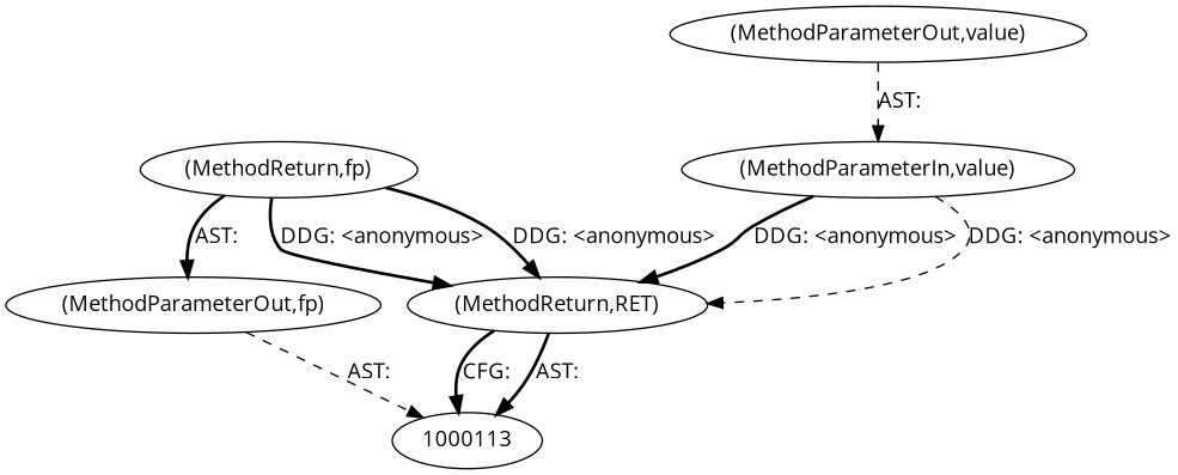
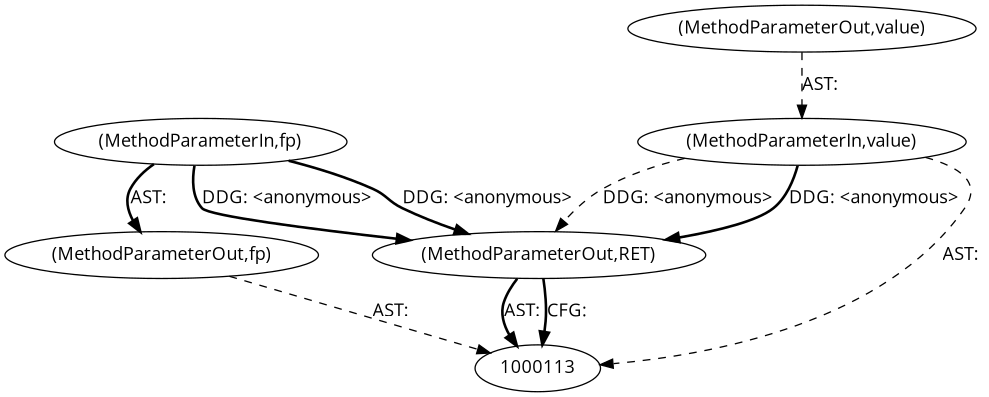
  digraph {
    fontname="Open Sans"
    node [fontname="Open Sans"]
    edge [fontname="Open Sans" style=bold]
-   n1 [label="(MethodReturn,RET)"]
+   n1 [label="(MethodParameterOut,RET)"]
    1000113
-   n3 [label="(MethodReturn,fp)"]
+   n3 [label="(MethodParameterIn,fp)"]
    n4 [label="(MethodParameterOut,fp)"]
    n5 [label="(MethodParameterIn,value)"]
    n6 [label="(MethodParameterOut,value)"]
    n1 -> 1000113 [label="AST: "]
    n1 -> 1000113 [label="CFG: "]
    n3 -> n1 [label="DDG: <anonymous>"]
    n3 -> n1 [label="DDG: <anonymous>"]
    n3 -> n4 [label="AST: "]
    n4 -> 1000113 [label="AST: " style=dashed]
    n5 -> n1 [label="DDG: <anonymous>" style=dashed]
    n5 -> n1 [label="DDG: <anonymous>"]
+   n5 -> 1000113 [label="AST: " style=dashed]
    n6 -> n5 [label="AST: " style=dashed]
  }
